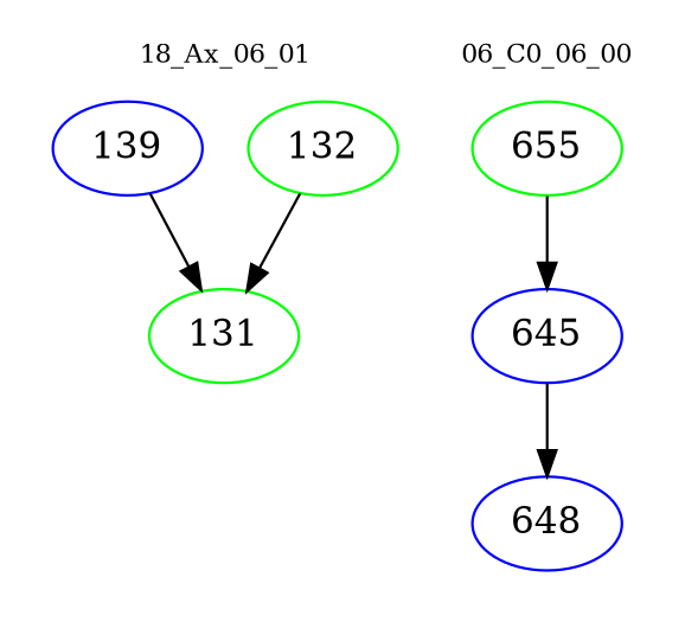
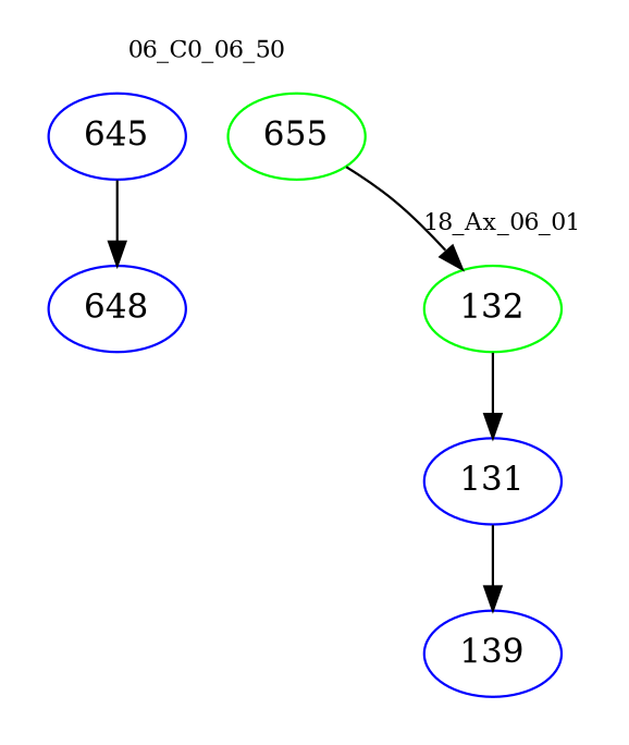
  digraph {
    node [color=blue]
    edge [color=black]
    n1 [color=green label=132]
-   n2 [color=green label=131]
+   n2 [label=131]
    n3 [label=139]
    n4 [color=green label=655]
    n5 [label=645]
    n6 [label=648]
    subgraph cluster_1 {
      color=white
      fontsize=10
      label="18_Ax_06_01"
      n1
      n2
      n3
    }
    subgraph cluster_2 {
      color=white
      fontsize=10
-     label="06_C0_06_00"
+     label="06_C0_06_50"
      n4
      n5
      n6
    }
    n1 -> n2
-   n3 -> n2
-   n4 -> n5
+   n2 -> n3
+   n4 -> n1
    n5 -> n6
  }
